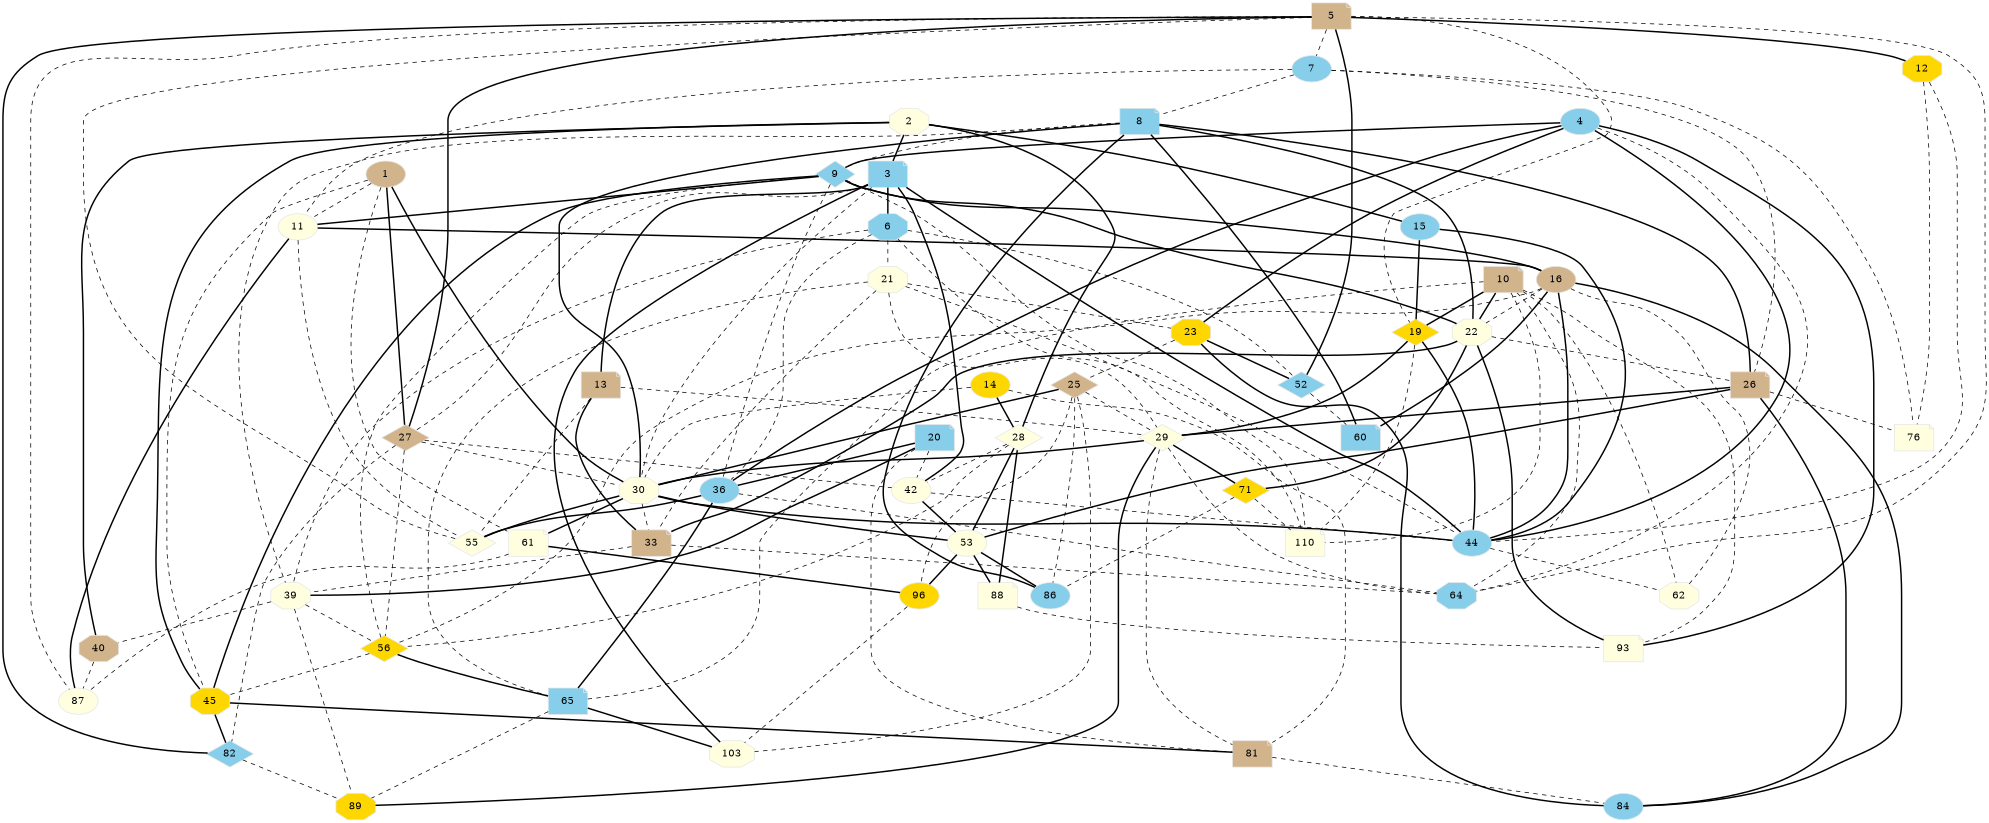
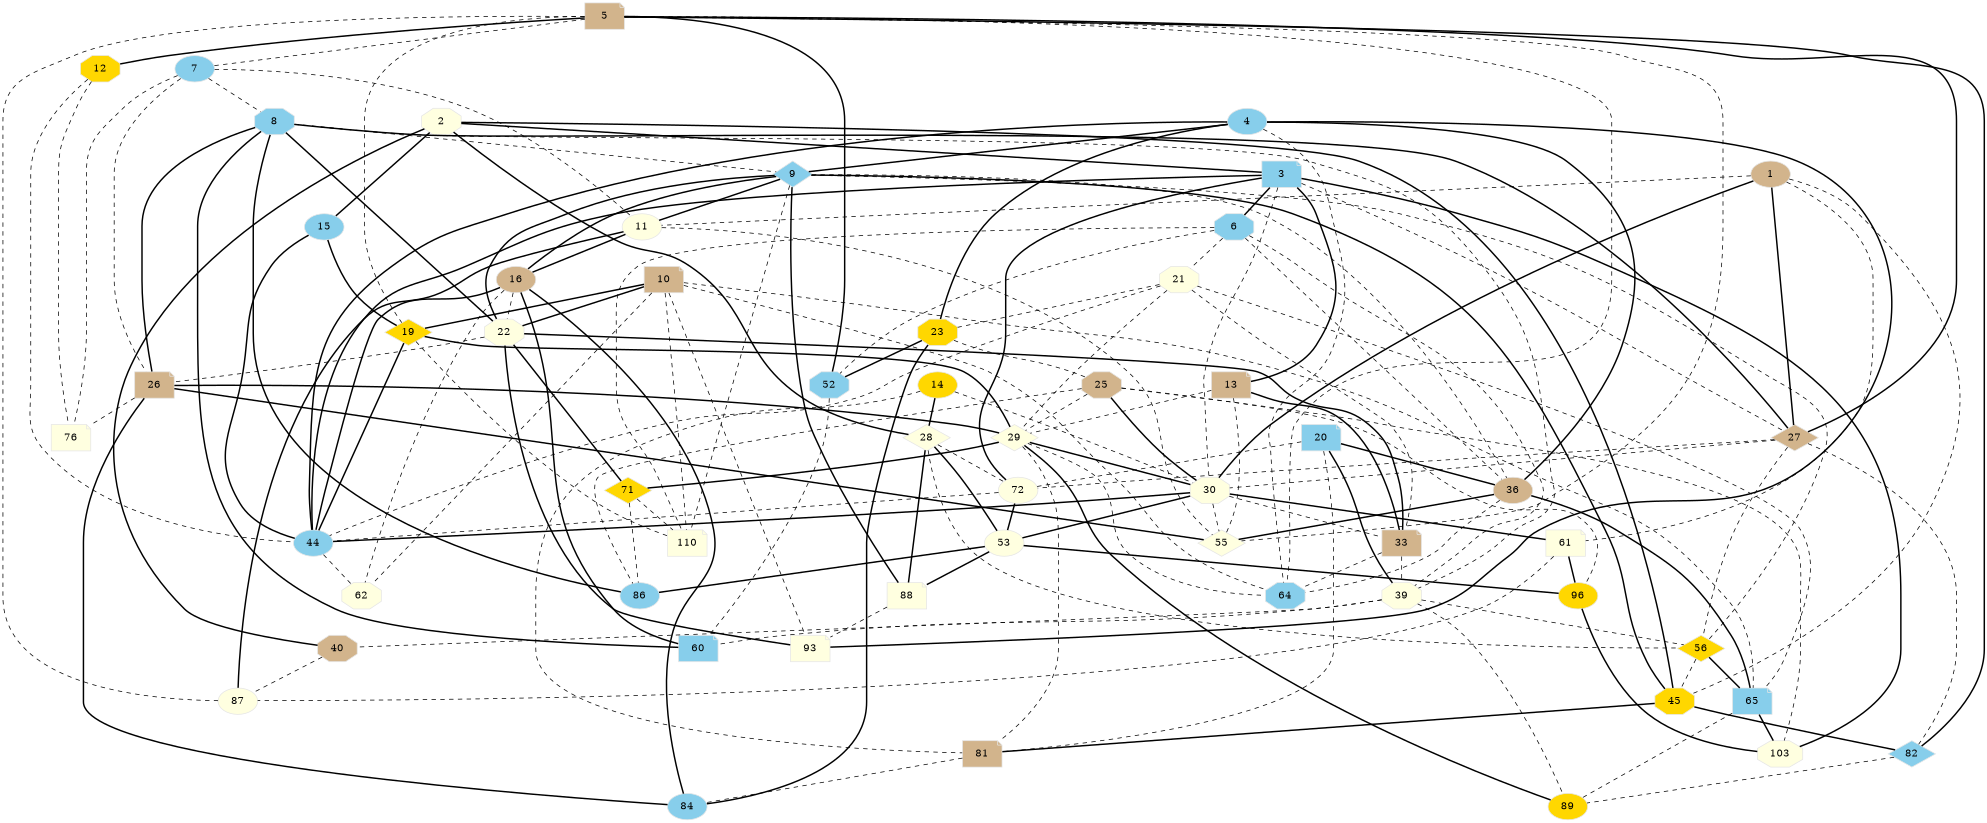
  graph {
    node [color=gray90 fillcolor=lightyellow shape=note style=filled]
    edge [style=dashed]
    1 [fillcolor=tan shape=ellipse super="+54"]
    11 [shape=ellipse super="+63"]
    27 [fillcolor=tan shape=diamond super="+46+73"]
    30 [shape=octagon super="+72+31"]
    45 [fillcolor=gold shape=octagon super="+49"]
    61
    55 [shape=diamond super="+94"]
    87 [shape=ellipse]
    16 [fillcolor=tan shape=ellipse super="+99+68"]
-   42 [shape=ellipse super="+108"]
+   42 [shape=ellipse super="+108" label=72]
    82 [fillcolor=skyblue shape=diamond]
    56 [fillcolor=gold shape=diamond super="+83"]
    44 [fillcolor=skyblue shape=ellipse super="+69+67"]
    33 [fillcolor=tan super="+37"]
    53 [shape=ellipse super="+59"]
    81 [fillcolor=tan super="+111"]
    96 [fillcolor=gold shape=ellipse]
    2 [shape=octagon super="+47"]
    3 [fillcolor=skyblue super="+38"]
    15 [fillcolor=skyblue shape=ellipse]
    28 [shape=diamond super="+58"]
    40 [fillcolor=tan shape=octagon]
    6 [fillcolor=skyblue shape=octagon super="+24"]
    13 [fillcolor=tan]
    103 [shape=octagon]
    19 [fillcolor=gold shape=diamond super="+51+100"]
    88
-   36 [fillcolor=skyblue shape=ellipse super="+97"]
-   52 [fillcolor=skyblue shape=diamond]
+   36 [fillcolor=tan shape=ellipse super="+97"]
+   52 [fillcolor=skyblue shape=octagon]
    21 [shape=octagon super="+35"]
    39 [shape=octagon super="+79+91"]
    110
    29 [shape=diamond super="+74+57+90"]
    62 [shape=octagon]
    4 [fillcolor=skyblue shape=ellipse super="+112"]
    9 [fillcolor=skyblue shape=diamond super="+34+104"]
    23 [fillcolor=gold shape=octagon super="+106"]
    64 [fillcolor=skyblue shape=octagon super="+80"]
    93
    22 [shape=octagon super="+50+102"]
    84 [fillcolor=skyblue shape=ellipse]
-   25 [fillcolor=tan shape=diamond super="+95"]
+   25 [fillcolor=tan shape=octagon super="+95"]
    65 [fillcolor=skyblue super="+75"]
    5 [fillcolor=tan super="+18+66+32"]
    7 [fillcolor=skyblue shape=ellipse super="+98"]
    12 [fillcolor=gold shape=octagon]
-   8 [fillcolor=skyblue super="+70+48"]
+   8 [fillcolor=skyblue shape=octagon super="+70+48"]
    26 [fillcolor=tan super="+43+78"]
    76
    60 [fillcolor=skyblue]
-   89 [fillcolor=gold shape=octagon]
+   89 [fillcolor=gold shape=ellipse]
    86 [fillcolor=skyblue shape=ellipse]
    71 [fillcolor=gold shape=diamond]
    10 [fillcolor=tan super="+41+17"]
    14 [fillcolor=gold shape=ellipse]
    20 [fillcolor=skyblue]
    1 -- 11
    1 -- 27 [style=bold]
    1 -- 30 [style=bold weight=2]
    1 -- 45
    1 -- 61
    11 -- 55
    11 -- 87 [style=bold]
    11 -- 16 [style=bold]
    27 -- 30 [weight=2]
    27 -- 42
    27 -- 82
    27 -- 56
    30 -- 61 [style=bold]
-   30 -- 55 [style=bold]
+   30 -- 55
    30 -- 44 [style=bold]
    30 -- 33
    30 -- 53 [style=bold]
    45 -- 82 [style=bold]
    45 -- 81 [style=bold]
    61 -- 87
    61 -- 96 [style=bold]
-   16 -- 56
    16 -- 44 [style=bold]
    16 -- 62
    16 -- 22
    16 -- 84 [style=bold]
    16 -- 60 [style=bold]
    42 -- 44
    42 -- 53 [style=bold]
    82 -- 89
    56 -- 45
    56 -- 65 [style=bold]
    44 -- 62
    33 -- 39
    33 -- 64
    53 -- 96 [style=bold]
    53 -- 88 [style=bold]
    53 -- 86 [style=bold]
    81 -- 84
-   96 -- 103
+   96 -- 103 [style=bold]
    2 -- 45 [style=bold]
    2 -- 3 [style=bold]
    2 -- 15 [style=bold weight=2]
    2 -- 28 [style=bold]
    2 -- 40 [style=bold]
    3 -- 27
    3 -- 30
    3 -- 42 [style=bold]
    3 -- 44 [style=bold]
    3 -- 6 [style=bold]
    3 -- 13 [style=bold]
    3 -- 103 [style=bold]
    15 -- 44 [style=bold]
    15 -- 19 [style=bold]
    28 -- 42
    28 -- 56
    28 -- 53 [style=bold]
    28 -- 88 [style=bold]
    40 -- 87
    6 -- 36
    6 -- 52
    6 -- 21
    6 -- 39
    6 -- 110
    13 -- 55
    13 -- 33 [style=bold]
    13 -- 29
    19 -- 44 [style=bold]
    19 -- 110
    19 -- 29 [style=bold]
    88 -- 93
    36 -- 55 [style=bold]
    36 -- 64
    36 -- 65 [style=bold]
    52 -- 60
    21 -- 44
    21 -- 33
    21 -- 29
    21 -- 23
    21 -- 65
    39 -- 56
    39 -- 40 [weight=2]
+   39 -- 60
    39 -- 89
    29 -- 30 [style=bold]
    29 -- 81
    29 -- 64
    29 -- 89 [style=bold]
    29 -- 71 [style=bold]
    4 -- 44 [style=bold]
    4 -- 36 [style=bold]
    4 -- 9 [style=bold]
    4 -- 23 [style=bold]
    4 -- 64
    4 -- 93 [style=bold]
    9 -- 11 [style=bold]
    9 -- 45 [style=bold]
    9 -- 16 [style=bold]
    9 -- 56
+   9 -- 88 [style=bold]
    9 -- 36
    9 -- 110
    9 -- 22 [style=bold]
    23 -- 52 [style=bold]
    23 -- 84 [style=bold]
    23 -- 25
    22 -- 33 [style=bold]
    22 -- 93 [style=bold]
    22 -- 26
    22 -- 71 [style=bold]
    25 -- 30 [style=bold]
    25 -- 96
    25 -- 103
    25 -- 29
    25 -- 86
    65 -- 103 [style=bold]
    65 -- 89
    5 -- 27 [style=bold]
    5 -- 55
    5 -- 87
    5 -- 82 [style=bold]
    5 -- 19
    5 -- 52 [style=bold]
    5 -- 64
    5 -- 7
    5 -- 12 [style=bold weight=2]
    7 -- 11
    7 -- 8
    7 -- 26 [weight=2]
    7 -- 76
    12 -- 44
    12 -- 76
-   8 -- 30 [style=bold]
+   8 -- 27 [style=bold]
    8 -- 39
    8 -- 9
    8 -- 22 [style=bold]
    8 -- 26 [style=bold]
    8 -- 60 [style=bold]
    8 -- 86 [style=bold]
-   26 -- 53 [style=bold]
+   26 -- 55 [style=bold]
    26 -- 29 [style=bold]
    26 -- 84 [style=bold]
    26 -- 76 [weight=2]
    71 -- 110
    71 -- 86
    10 -- 19 [style=bold weight=2]
    10 -- 110
    10 -- 62
    10 -- 64
    10 -- 93
    10 -- 22 [style=bold]
    10 -- 65
    14 -- 30
    14 -- 81 [weight=2]
    14 -- 28 [style=bold]
    20 -- 42
    20 -- 81
    20 -- 36 [style=bold]
    20 -- 39 [style=bold]
  }
